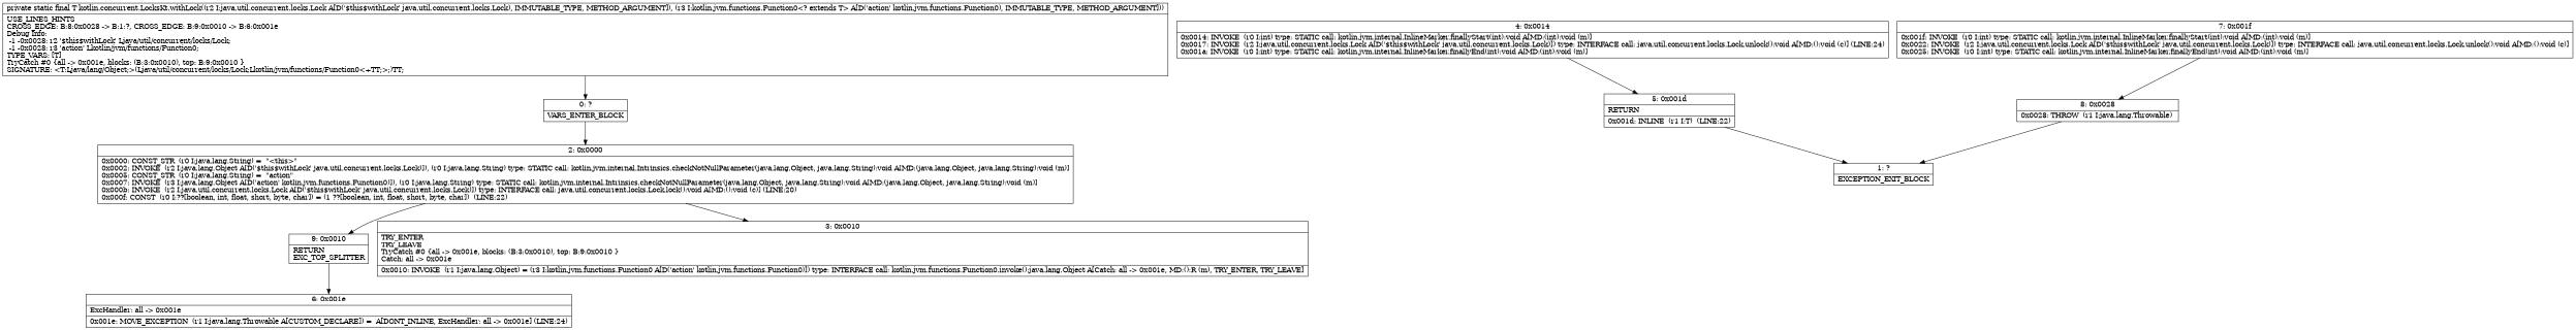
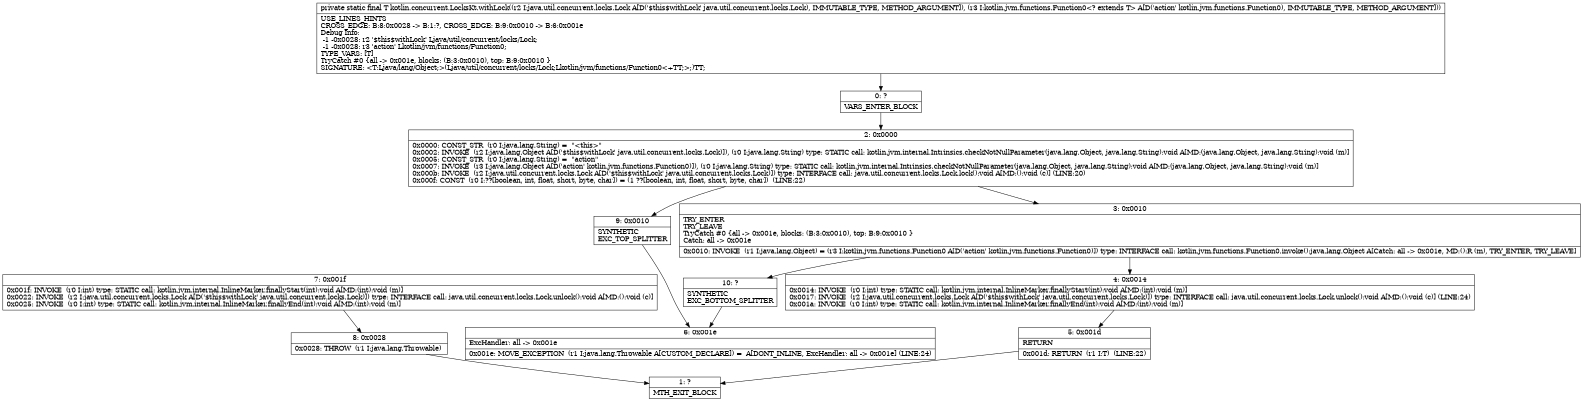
  digraph {
    node [shape=record]
    n1 [label="{0\:\ ?|VARS_ENTER_BLOCK\l}"]
    n2 [label="{2\:\ 0x0000|0x0000: CONST_STR  (r0 I:java.lang.String) =  \"\<this\>\" \l0x0002: INVOKE  (r2 I:java.lang.Object A[D('$this$withLock' java.util.concurrent.locks.Lock)]), (r0 I:java.lang.String) type: STATIC call: kotlin.jvm.internal.Intrinsics.checkNotNullParameter(java.lang.Object, java.lang.String):void A[MD:(java.lang.Object, java.lang.String):void (m)]\l0x0005: CONST_STR  (r0 I:java.lang.String) =  \"action\" \l0x0007: INVOKE  (r3 I:java.lang.Object A[D('action' kotlin.jvm.functions.Function0)]), (r0 I:java.lang.String) type: STATIC call: kotlin.jvm.internal.Intrinsics.checkNotNullParameter(java.lang.Object, java.lang.String):void A[MD:(java.lang.Object, java.lang.String):void (m)]\l0x000b: INVOKE  (r2 I:java.util.concurrent.locks.Lock A[D('$this$withLock' java.util.concurrent.locks.Lock)]) type: INTERFACE call: java.util.concurrent.locks.Lock.lock():void A[MD:():void (c)] (LINE:20)\l0x000f: CONST  (r0 I:??[boolean, int, float, short, byte, char]) = (1 ??[boolean, int, float, short, byte, char])  (LINE:22)\l}"]
-   n3 [label="{9\:\ 0x0010|RETURN\lEXC_TOP_SPLITTER\l}"]
+   n3 [label="{9\:\ 0x0010|SYNTHETIC\lEXC_TOP_SPLITTER\l}"]
    n4 [label="{3\:\ 0x0010|TRY_ENTER\lTRY_LEAVE\lTryCatch #0 \{all \-\> 0x001e, blocks: (B:3:0x0010), top: B:9:0x0010 \}\lCatch: all \-\> 0x001e\l|0x0010: INVOKE  (r1 I:java.lang.Object) = (r3 I:kotlin.jvm.functions.Function0 A[D('action' kotlin.jvm.functions.Function0)]) type: INTERFACE call: kotlin.jvm.functions.Function0.invoke():java.lang.Object A[Catch: all \-\> 0x001e, MD:():R (m), TRY_ENTER, TRY_LEAVE]\l}"]
    n5 [label="{6\:\ 0x001e|ExcHandler: all \-\> 0x001e\l|0x001e: MOVE_EXCEPTION  (r1 I:java.lang.Throwable A[CUSTOM_DECLARE]) =  A[DONT_INLINE, ExcHandler: all \-\> 0x001e] (LINE:24)\l}"]
    n6 [label="{4\:\ 0x0014|0x0014: INVOKE  (r0 I:int) type: STATIC call: kotlin.jvm.internal.InlineMarker.finallyStart(int):void A[MD:(int):void (m)]\l0x0017: INVOKE  (r2 I:java.util.concurrent.locks.Lock A[D('$this$withLock' java.util.concurrent.locks.Lock)]) type: INTERFACE call: java.util.concurrent.locks.Lock.unlock():void A[MD:():void (c)] (LINE:24)\l0x001a: INVOKE  (r0 I:int) type: STATIC call: kotlin.jvm.internal.InlineMarker.finallyEnd(int):void A[MD:(int):void (m)]\l}"]
-   n8 [label="{5\:\ 0x001d|RETURN\l|0x001d: INLINE  (r1 I:T)  (LINE:22)\l}"]
-   n9 [label="{1\:\ ?|EXCEPTION_EXIT_BLOCK\l}"]
+   n7 [label="{10\:\ ?|SYNTHETIC\lEXC_BOTTOM_SPLITTER\l}"]
+   n8 [label="{5\:\ 0x001d|RETURN\l|0x001d: RETURN  (r1 I:T)  (LINE:22)\l}"]
+   n9 [label="{1\:\ ?|MTH_EXIT_BLOCK\l}"]
    n10 [label="{7\:\ 0x001f|0x001f: INVOKE  (r0 I:int) type: STATIC call: kotlin.jvm.internal.InlineMarker.finallyStart(int):void A[MD:(int):void (m)]\l0x0022: INVOKE  (r2 I:java.util.concurrent.locks.Lock A[D('$this$withLock' java.util.concurrent.locks.Lock)]) type: INTERFACE call: java.util.concurrent.locks.Lock.unlock():void A[MD:():void (c)]\l0x0025: INVOKE  (r0 I:int) type: STATIC call: kotlin.jvm.internal.InlineMarker.finallyEnd(int):void A[MD:(int):void (m)]\l}"]
    n11 [label="{8\:\ 0x0028|0x0028: THROW  (r1 I:java.lang.Throwable) \l}"]
    n12 [label="{private static final T kotlin.concurrent.LocksKt.withLock((r2 I:java.util.concurrent.locks.Lock A[D('$this$withLock' java.util.concurrent.locks.Lock), IMMUTABLE_TYPE, METHOD_ARGUMENT]), (r3 I:kotlin.jvm.functions.Function0\<? extends T\> A[D('action' kotlin.jvm.functions.Function0), IMMUTABLE_TYPE, METHOD_ARGUMENT]))  | USE_LINES_HINTS\lCROSS_EDGE: B:8:0x0028 \-\> B:1:?, CROSS_EDGE: B:9:0x0010 \-\> B:6:0x001e\lDebug Info:\l  \-1 \-0x0028: r2 '$this$withLock' Ljava\/util\/concurrent\/locks\/Lock;\l  \-1 \-0x0028: r3 'action' Lkotlin\/jvm\/functions\/Function0;\lTYPE_VARS: [T]\lTryCatch #0 \{all \-\> 0x001e, blocks: (B:3:0x0010), top: B:9:0x0010 \}\lSIGNATURE: \<T:Ljava\/lang\/Object;\>(Ljava\/util\/concurrent\/locks\/Lock;Lkotlin\/jvm\/functions\/Function0\<+TT;\>;)TT;\l}"]
    n1 -> n2
    n2 -> n3
    n2 -> n4
    n3 -> n5
+   n4 -> n6
+   n4 -> n7
    n6 -> n8
+   n7 -> n5
    n8 -> n9
    n10 -> n11
    n11 -> n9
    n12 -> n1
  }
